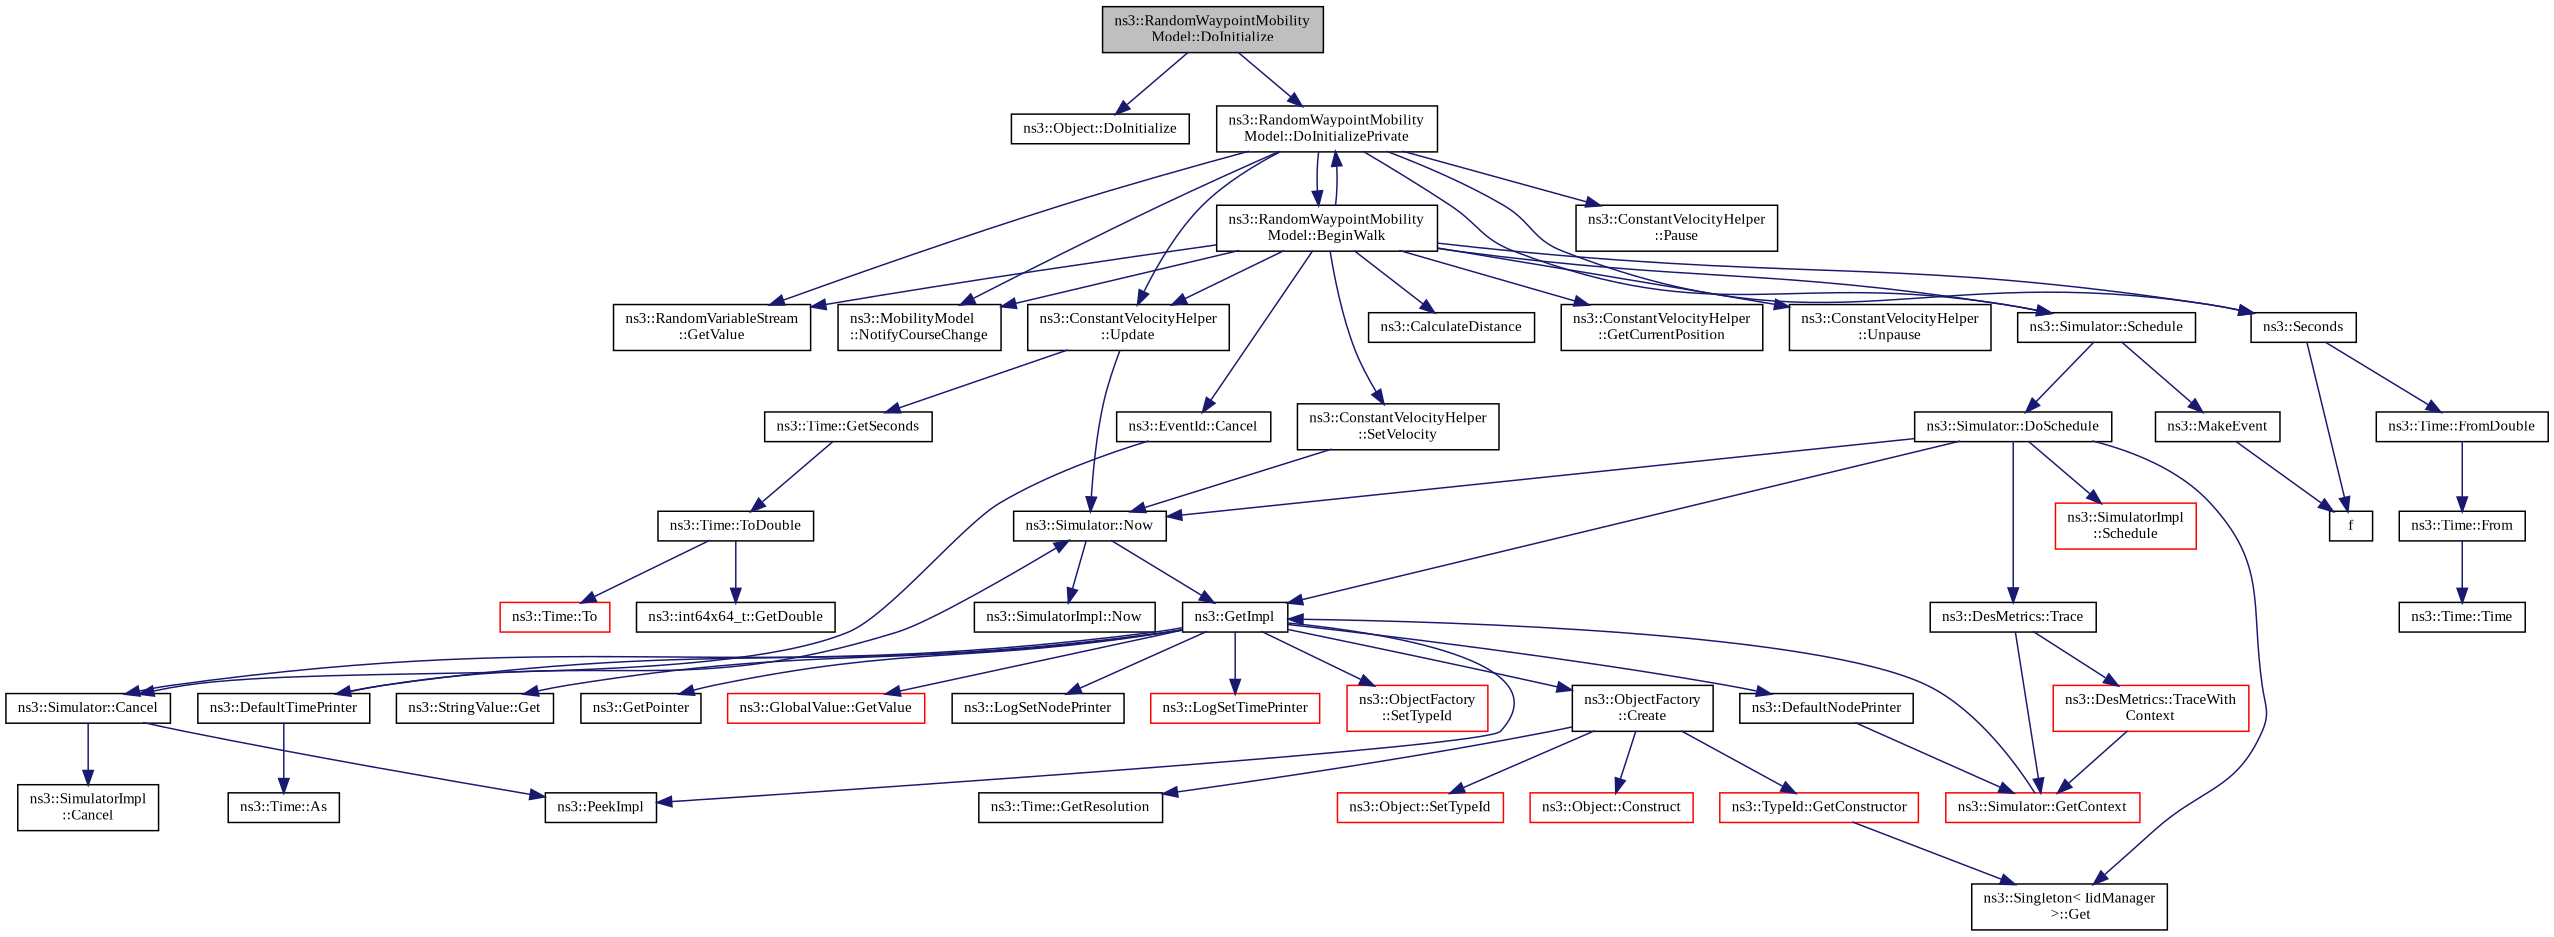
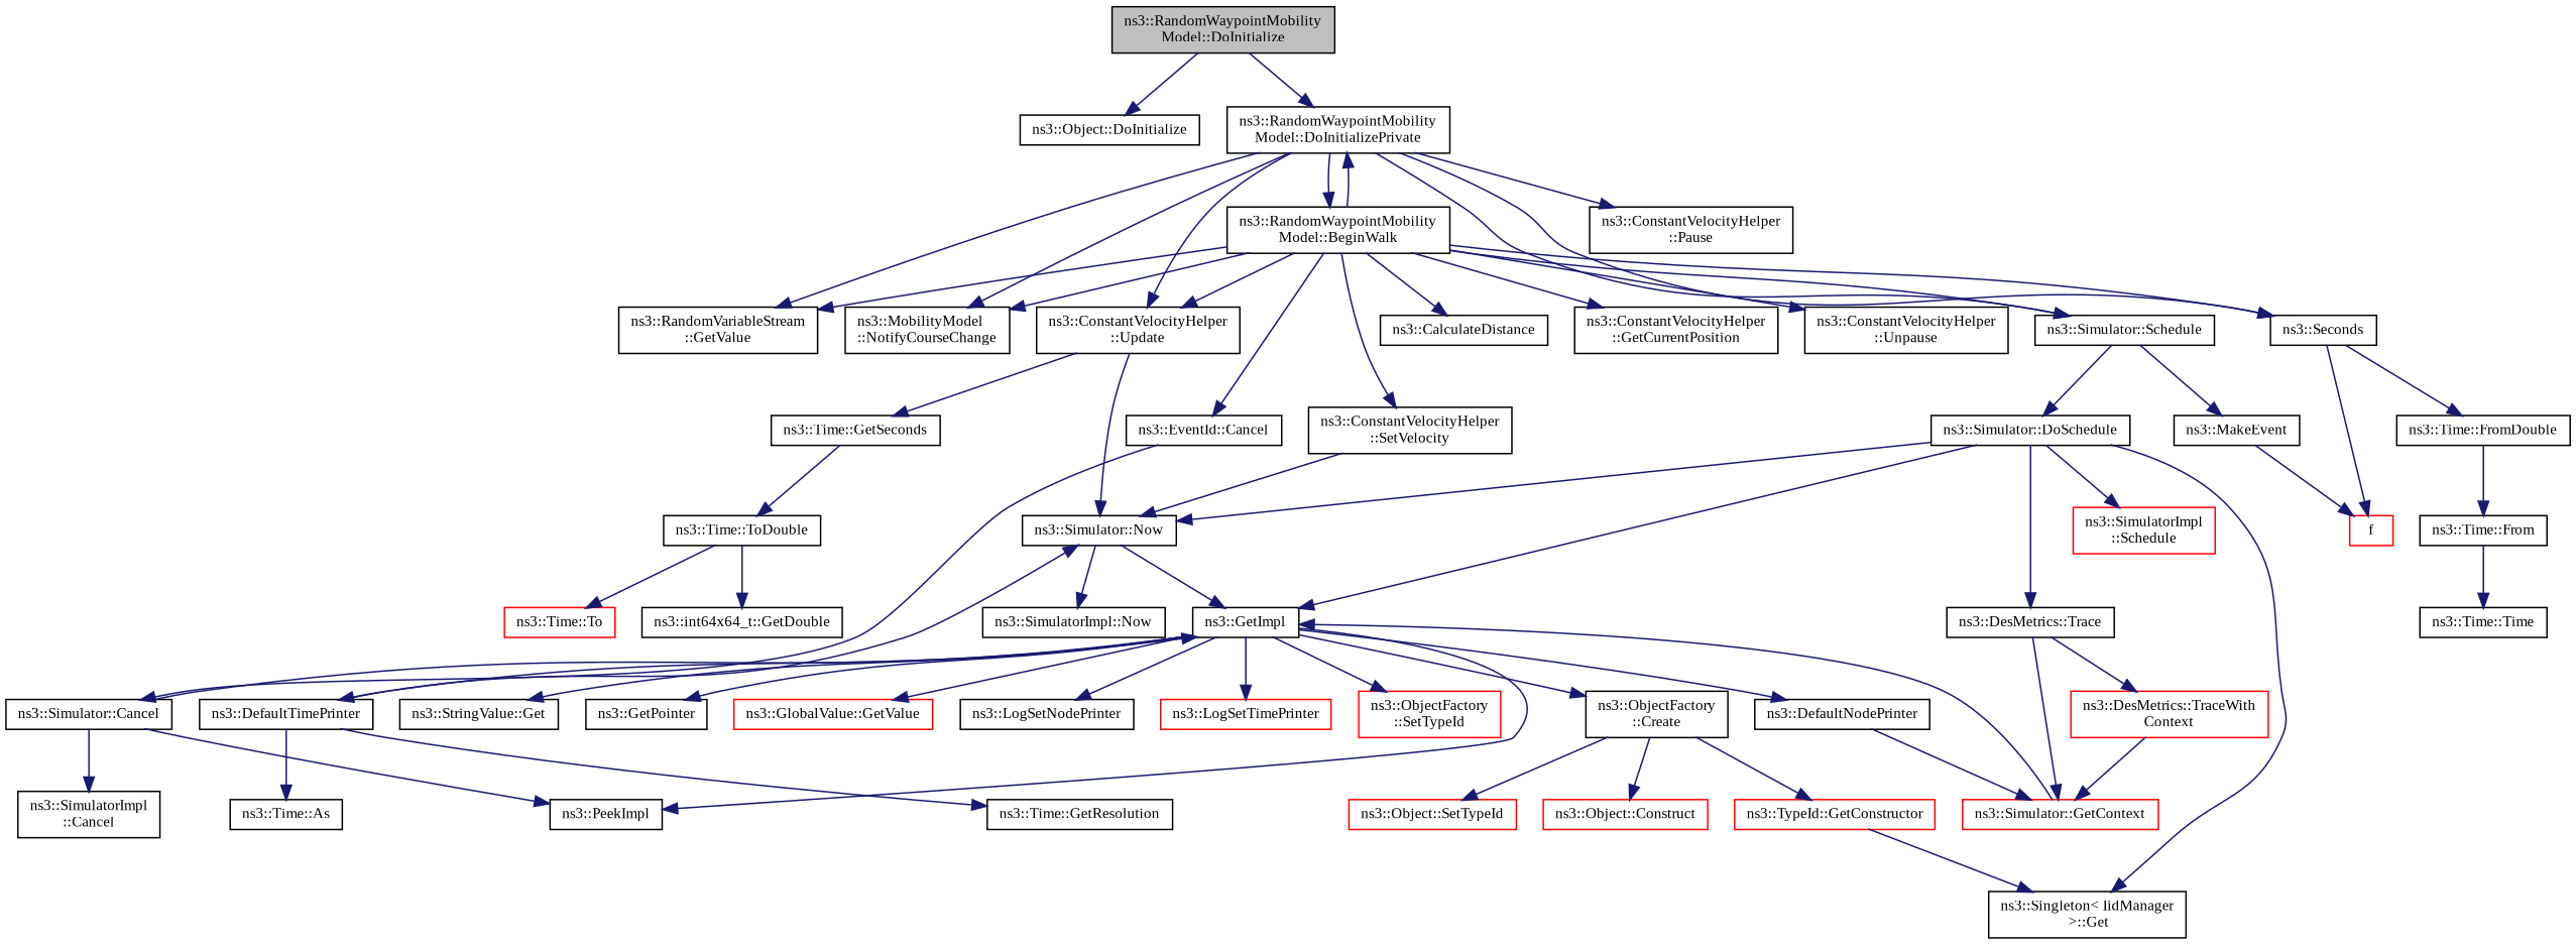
  digraph {
    fontname="Liberation Serif"
    rankdir=TB
    node [color=black fillcolor=white fontname="Liberation Serif" fontsize=10 shape=record style=filled]
    edge [color=midnightblue fontname="Liberation Serif" fontsize=10 labelfontname=Helvetica labelfontsize=10 style=solid]
    n1 [fillcolor=grey75 fontcolor=black height=0.2 label="ns3::RandomWaypointMobility\lModel::DoInitialize" width=0.4]
    n2 [height=0.2 label="ns3::Object::DoInitialize" width=0.4]
    n3 [height=0.2 label="ns3::RandomWaypointMobility\lModel::DoInitializePrivate" width=0.4]
    n4 [height=0.2 label="ns3::RandomWaypointMobility\lModel::BeginWalk" width=0.4]
    n5 [height=0.2 label="ns3::RandomVariableStream\l::GetValue" width=0.4]
    n6 [height=0.2 label="ns3::MobilityModel\l::NotifyCourseChange" width=0.4]
    n7 [height=0.2 label="ns3::Simulator::Schedule" width=0.4]
    n8 [height=0.2 label="ns3::Seconds" width=0.4]
    n9 [height=0.2 label="ns3::ConstantVelocityHelper\l::Update" width=0.4]
    n10 [height=0.2 label="ns3::ConstantVelocityHelper\l::Pause" width=0.4]
    n11 [height=0.2 label="ns3::CalculateDistance" width=0.4]
    n12 [height=0.2 label="ns3::EventId::Cancel" width=0.4]
    n13 [height=0.2 label="ns3::ConstantVelocityHelper\l::GetCurrentPosition" width=0.4]
    n14 [height=0.2 label="ns3::ConstantVelocityHelper\l::SetVelocity" width=0.4]
    n15 [height=0.2 label="ns3::ConstantVelocityHelper\l::Unpause" width=0.4]
    n16 [height=0.2 label="ns3::Simulator::DoSchedule" width=0.4]
    n17 [height=0.2 label="ns3::MakeEvent" width=0.4]
-   n18 [height=0.2 label=f width=0.4]
+   n18 [color=red height=0.2 label=f width=0.4]
    n19 [height=0.2 label="ns3::Time::FromDouble" width=0.4]
    n20 [height=0.2 label="ns3::Simulator::Now" width=0.4]
    n21 [height=0.2 label="ns3::Time::GetSeconds" width=0.4]
    n22 [height=0.2 label="ns3::Simulator::Cancel" width=0.4]
    n23 [height=0.2 label="ns3::SimulatorImpl\l::Cancel" width=0.4]
    n24 [height=0.2 label="ns3::GetImpl" width=0.4]
    n25 [height=0.2 label="ns3::PeekImpl" width=0.4]
    n26 [height=0.2 label="ns3::ObjectFactory\l::Create" width=0.4]
    n27 [height=0.2 label="ns3::DefaultNodePrinter" width=0.4]
    n28 [height=0.2 label="ns3::DefaultTimePrinter" width=0.4]
    n29 [height=0.2 label="ns3::StringValue::Get" width=0.4]
    n30 [height=0.2 label="ns3::GetPointer" width=0.4]
    n31 [color=red height=0.2 label="ns3::GlobalValue::GetValue" width=0.4]
    n32 [height=0.2 label="ns3::LogSetNodePrinter" width=0.4]
    n33 [color=red height=0.2 label="ns3::LogSetTimePrinter" width=0.4]
    n34 [color=red height=0.2 label="ns3::ObjectFactory\l::SetTypeId" width=0.4]
    n35 [color=red height=0.2 label="ns3::Object::Construct" width=0.4]
    n36 [color=red height=0.2 label="ns3::TypeId::GetConstructor" width=0.4]
    n37 [color=red height=0.2 label="ns3::Object::SetTypeId" width=0.4]
    n38 [color=red height=0.2 label="ns3::Simulator::GetContext" width=0.4]
    n39 [height=0.2 label="ns3::Time::As" width=0.4]
    n40 [height=0.2 label="ns3::Time::GetResolution" width=0.4]
    n41 [height=0.2 label="ns3::Singleton\< IidManager\l \>::Get" width=0.4]
    n42 [height=0.2 label="ns3::SimulatorImpl::Now" width=0.4]
    n43 [color=red height=0.2 label="ns3::SimulatorImpl\l::Schedule" width=0.4]
    n44 [height=0.2 label="ns3::DesMetrics::Trace" width=0.4]
    n45 [color=red height=0.2 label="ns3::DesMetrics::TraceWith\lContext" width=0.4]
    n46 [height=0.2 label="ns3::Time::From" width=0.4]
    n47 [height=0.2 label="ns3::Time::Time" width=0.4]
    n48 [height=0.2 label="ns3::Time::ToDouble" width=0.4]
    n49 [height=0.2 label="ns3::int64x64_t::GetDouble" width=0.4]
    n50 [color=red height=0.2 label="ns3::Time::To" width=0.4]
    n1 -> n2
    n1 -> n3
    n3 -> n4
    n3 -> n5
    n3 -> n6
    n3 -> n7
    n3 -> n8
    n3 -> n9
    n3 -> n10
    n4 -> n3
    n4 -> n5
    n4 -> n6
    n4 -> n7
    n4 -> n8
    n4 -> n9
    n4 -> n11
    n4 -> n12
    n4 -> n13
    n4 -> n14
    n4 -> n15
    n7 -> n16
    n7 -> n17
    n8 -> n18
    n8 -> n19
    n9 -> n20
    n9 -> n21
    n12 -> n22
    n14 -> n20
    n16 -> n20
    n16 -> n24
    n16 -> n41
    n16 -> n43
    n16 -> n44
    n17 -> n18
    n19 -> n46
    n20 -> n24
    n20 -> n42
    n21 -> n48
    n22 -> n23
-   n24 -> n22
+   n22 -> n24
    n22 -> n25
    n24 -> n25
    n24 -> n26
    n24 -> n27
    n24 -> n28
    n24 -> n29
    n24 -> n30
    n24 -> n31
    n24 -> n32
    n24 -> n33
    n24 -> n34
    n26 -> n35
    n26 -> n36
    n26 -> n37
    n27 -> n38
    n28 -> n20
    n28 -> n39
-   n26 -> n40
+   n28 -> n40
    n36 -> n41
    n38 -> n24
    n44 -> n38
    n44 -> n45
    n45 -> n38
    n46 -> n47
    n48 -> n49
    n48 -> n50
  }
